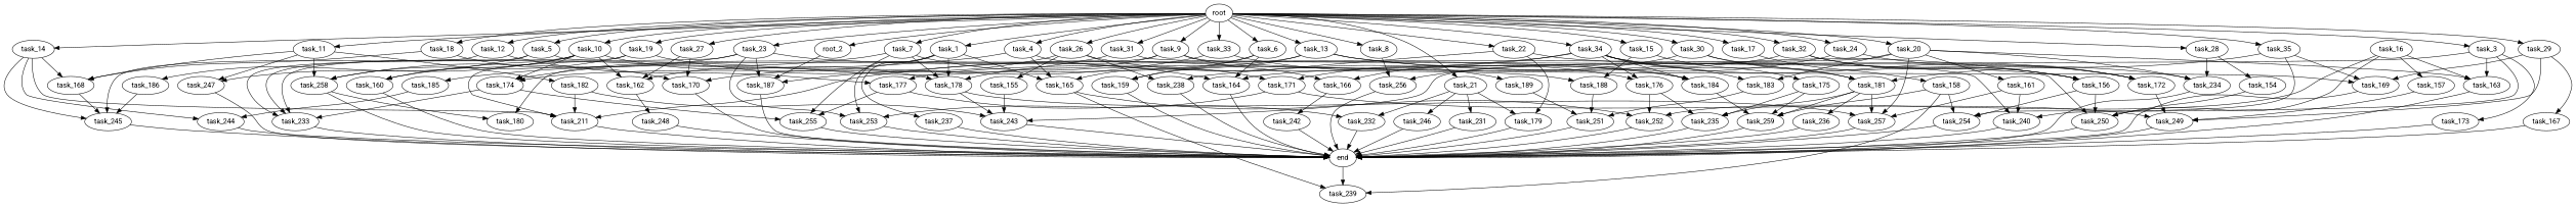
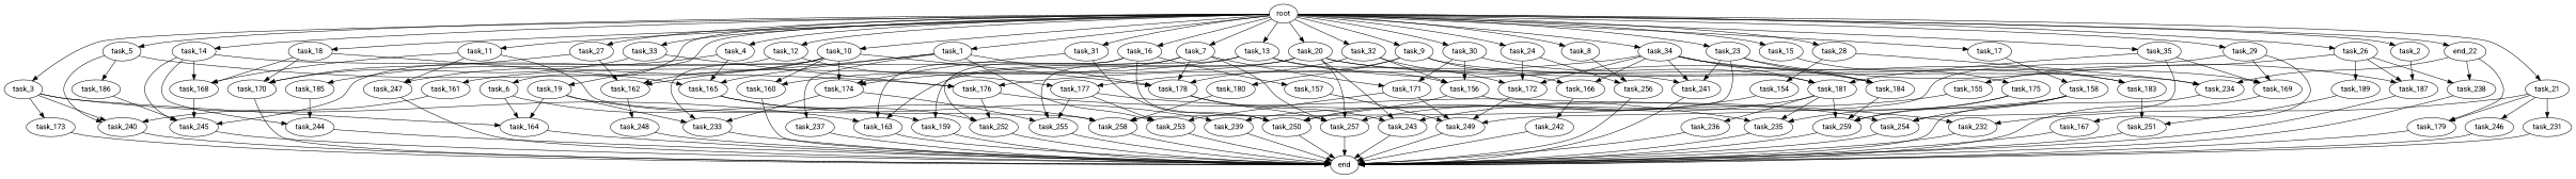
  digraph {
    fontname=Roboto
    node [fontname=Roboto]
    edge [fontname=Roboto]
    root
    task_1
-   task_2 [label=root_2]
+   task_2
    task_3
    task_4
    task_5
    task_6
    task_7
    task_8
    task_9
    task_10
    task_11
    task_12
    task_13
    task_14
    task_15
    task_16
    task_17
    task_18
    task_19
    task_20
    task_21
-   task_22
+   task_22 [label=end_22]
    task_23
    task_24
    task_26
    task_27
    task_28
    task_29
    task_30
    task_31
    task_32
    task_33
    task_34
    task_35
    task_162
    task_165
    task_178
    task_237
    task_253
    task_187
    task_163
    task_164
    task_173
    task_240
    task_185
-   task_188
    task_176
    task_186
    task_159
    task_160
    task_171
    task_255
    task_257
    task_256
    task_166
    task_169
    task_180
    task_174
    task_233
    task_247
    task_168
-   task_182
    task_258
    task_177
    task_245
    task_156
    task_184
-   task_241 [label=task_211]
+   task_241
    task_244
    task_175
    task_157
    task_250
    task_252
    task_158
    task_170
    task_161
    task_183
    task_234
    task_243
    task_179
    task_231
    task_232
    task_246
    task_238
    task_172
    task_155
    task_189
    task_154
    task_167
    task_249
    task_181
    task_254
    task_248
    task_239
    end
    task_251
    task_235
    task_242
    task_259
    task_236
    root -> task_1
    root -> task_2
    root -> task_3
    root -> task_4
    root -> task_5
    root -> task_6
    root -> task_7
    root -> task_8
    root -> task_9
    root -> task_10
    root -> task_11
    root -> task_12
    root -> task_13
    root -> task_14
    root -> task_15
+   root -> task_16
    root -> task_17
    root -> task_18
    root -> task_19
    root -> task_20
    root -> task_21
    root -> task_22
    root -> task_23
    root -> task_24
    root -> task_26
    root -> task_27
    root -> task_28
    root -> task_29
    root -> task_30
    root -> task_31
    root -> task_32
    root -> task_33
    root -> task_34
    root -> task_35
    task_1 -> task_162
    task_1 -> task_165
    task_1 -> task_178
    task_1 -> task_237
    task_1 -> task_253
    task_2 -> task_187
    task_3 -> task_163
    task_3 -> task_164
    task_3 -> task_173
    task_3 -> task_240
    task_4 -> task_165
    task_4 -> task_185
-   task_4 -> task_188
    task_5 -> task_240
-   task_5 -> task_233
+   task_5 -> task_176
    task_5 -> task_186
    task_6 -> task_164
    task_6 -> task_159
    task_7 -> task_178
    task_7 -> task_160
    task_7 -> task_171
    task_7 -> task_255
-   task_161 -> task_257
+   task_7 -> task_257
    task_8 -> task_256
    task_9 -> task_178
    task_9 -> task_166
    task_9 -> task_169
    task_9 -> task_180
    task_10 -> task_162
    task_10 -> task_178
    task_10 -> task_160
    task_10 -> task_174
    task_10 -> task_233
    task_10 -> task_247
    task_11 -> task_247
    task_11 -> task_168
-   task_11 -> task_182
    task_11 -> task_258
    task_12 -> task_177
    task_12 -> task_245
    task_13 -> task_159
    task_13 -> task_174
    task_13 -> task_156
    task_13 -> task_184
    task_14 -> task_168
    task_14 -> task_245
    task_14 -> task_241
    task_14 -> task_244
-   task_15 -> task_188
    task_15 -> task_175
    task_16 -> task_163
    task_16 -> task_157
    task_16 -> task_250
    task_16 -> task_252
    task_17 -> task_158
-   task_6 -> task_165
+   task_18 -> task_165
    task_18 -> task_168
    task_18 -> task_170
    task_19 -> task_164
    task_19 -> task_233
    task_19 -> task_258
    task_20 -> task_163
    task_20 -> task_257
    task_20 -> task_161
    task_20 -> task_183
    task_20 -> task_234
    task_20 -> task_243
    task_21 -> task_179
    task_21 -> task_231
    task_21 -> task_232
    task_21 -> task_246
    task_22 -> task_234
    task_22 -> task_179
    task_22 -> task_238
-   task_23 -> task_253
+   task_177 -> task_253
    task_23 -> task_187
    task_23 -> task_258
    task_23 -> task_184
    task_23 -> task_241
    task_24 -> task_256
    task_24 -> task_172
    task_26 -> task_187
    task_26 -> task_238
    task_26 -> task_155
    task_26 -> task_189
    task_27 -> task_162
    task_27 -> task_170
    task_28 -> task_234
    task_28 -> task_154
    task_29 -> task_169
    task_29 -> task_167
    task_29 -> task_249
    task_30 -> task_171
    task_30 -> task_156
    task_30 -> task_181
    task_31 -> task_174
    task_31 -> task_250
    task_32 -> task_177
    task_32 -> task_156
    task_32 -> task_172
    task_33 -> task_176
    task_33 -> task_170
    task_34 -> task_176
    task_34 -> task_166
    task_34 -> task_184
    task_34 -> task_241
    task_34 -> task_183
    task_34 -> task_172
    task_34 -> task_181
    task_35 -> task_169
    task_35 -> task_181
    task_35 -> task_254
    task_162 -> task_248
    task_165 -> task_252
    task_165 -> task_239
    task_178 -> task_257
    task_178 -> task_243
    task_237 -> end
    task_253 -> end
    task_187 -> end
    task_163 -> end
    task_164 -> end
    task_173 -> end
    task_240 -> end
    task_185 -> task_244
-   task_188 -> task_251
    task_176 -> task_252
    task_176 -> task_235
    task_186 -> task_245
    task_159 -> end
    task_160 -> end
    task_171 -> task_253
    task_171 -> task_249
    task_255 -> end
    task_257 -> end
    task_256 -> end
    task_166 -> task_242
    task_169 -> end
-   task_258 -> task_180
+   task_180 -> task_258
    task_174 -> task_255
    task_174 -> task_233
    task_233 -> end
    task_247 -> end
    task_168 -> task_245
-   task_182 -> task_241
-   task_182 -> task_243
    task_258 -> end
    task_177 -> task_255
    task_177 -> task_232
    task_245 -> end
    task_156 -> task_250
    task_156 -> task_254
    task_184 -> task_259
    task_241 -> end
    task_244 -> end
    task_175 -> task_235
    task_175 -> task_259
    task_157 -> task_249
    task_250 -> end
    task_252 -> end
    task_158 -> task_254
    task_158 -> task_239
    task_158 -> task_259
    task_170 -> end
    task_161 -> task_240
    task_183 -> task_251
    task_234 -> end
    task_243 -> end
    task_179 -> end
    task_231 -> end
    task_232 -> end
    task_246 -> end
    task_238 -> end
    task_172 -> task_249
    task_155 -> task_243
    task_189 -> task_251
    task_154 -> task_250
    task_167 -> end
    task_249 -> end
    task_181 -> task_257
    task_181 -> task_235
    task_181 -> task_259
    task_181 -> task_236
    task_254 -> end
    task_248 -> end
-   end -> task_239
+   task_239 -> end
    task_251 -> end
    task_235 -> end
    task_242 -> end
    task_259 -> end
    task_236 -> end
  }
